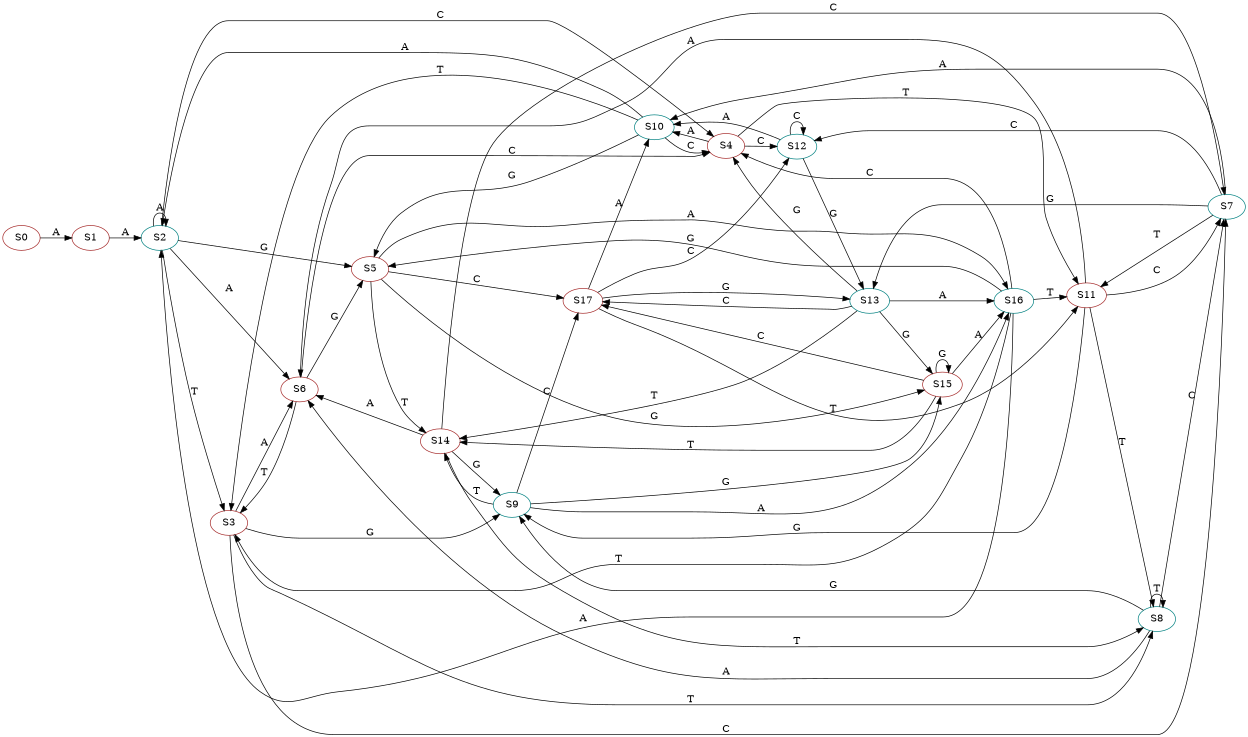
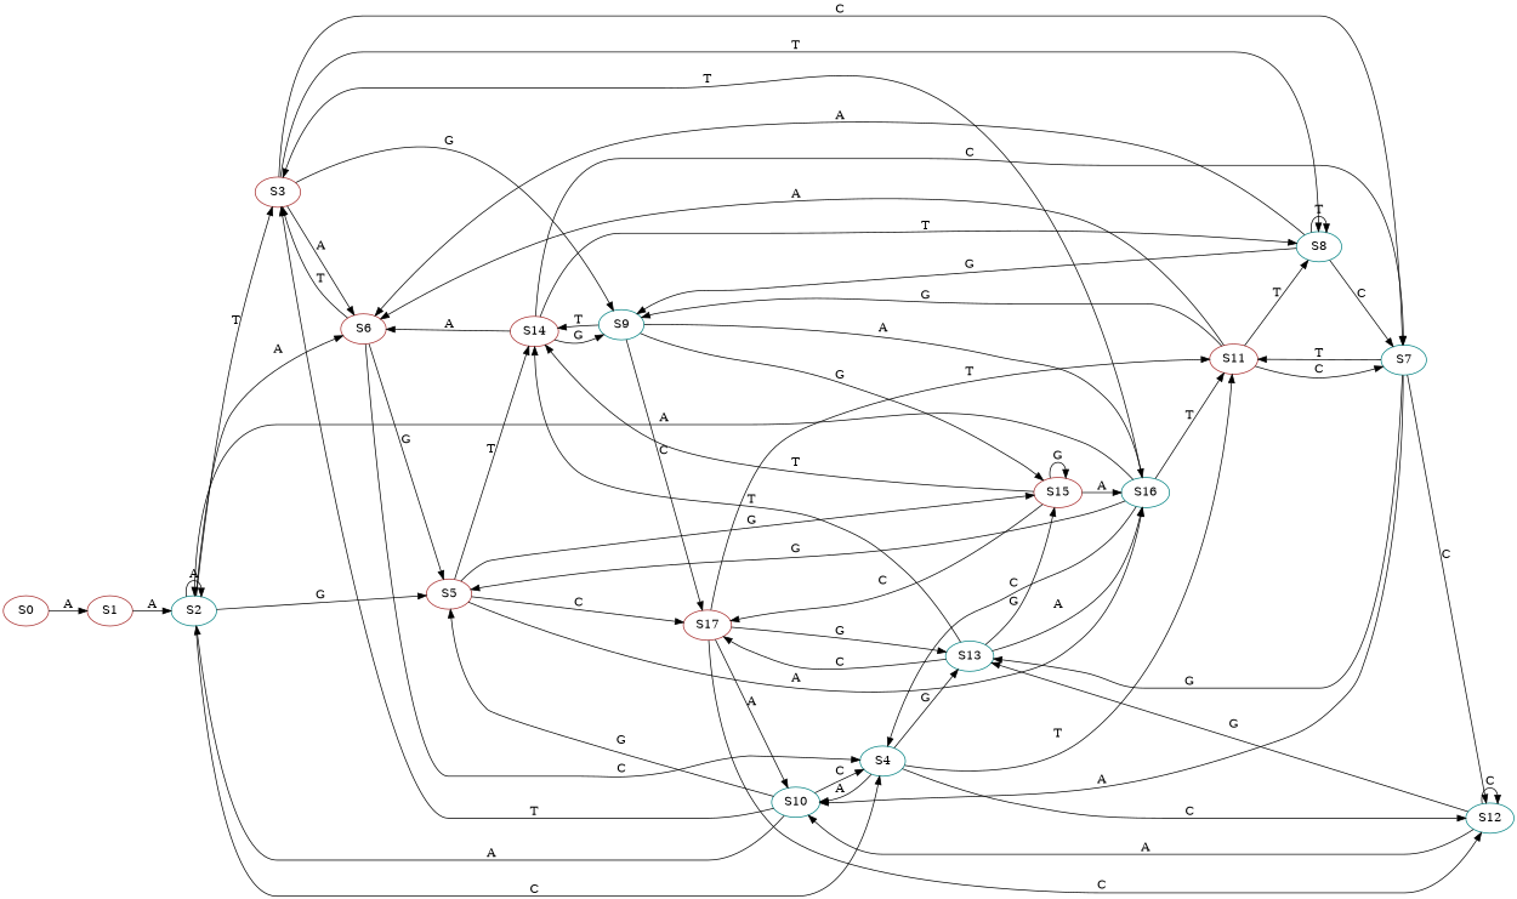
  strict digraph {
    rankdir=LR
    node [color=brown]
    S0
    S1
    S2 [color=teal]
    S3
-   S4
+   S4 [color=teal]
    S5
    S6
    S7 [color=teal]
    S8 [color=teal]
    S9 [color=teal]
    S10 [color=teal]
    S11
    S12 [color=teal]
    S13 [color=teal]
    S14
    S15
    S16 [color=teal]
    S17
    S0 -> S1 [label=A]
    S1 -> S2 [label=A]
    S2 -> S2 [label=A]
    S2 -> S3 [label=T]
    S2 -> S4 [label=C]
    S2 -> S5 [label=G]
    S2 -> S6 [label=A]
    S3 -> S6 [label=A]
    S3 -> S7 [label=C]
    S3 -> S8 [label=T]
    S3 -> S9 [label=G]
    S4 -> S10 [label=A]
    S4 -> S11 [label=T]
    S4 -> S12 [label=C]
-   S13 -> S4 [label=G]
+   S4 -> S13 [label=G]
    S5 -> S14 [label=T]
    S5 -> S15 [label=G]
    S5 -> S16 [label=A]
    S5 -> S17 [label=C]
    S6 -> S3 [label=T]
    S6 -> S4 [label=C]
    S6 -> S5 [label=G]
    S7 -> S10 [label=A]
    S7 -> S11 [label=T]
    S7 -> S12 [label=C]
    S7 -> S13 [label=G]
    S8 -> S6 [label=A]
    S8 -> S7 [label=C]
    S8 -> S8 [label=T]
    S8 -> S9 [label=G]
    S9 -> S14 [label=T]
    S9 -> S15 [label=G]
    S9 -> S16 [label=A]
    S9 -> S17 [label=C]
    S10 -> S2 [label=A]
    S10 -> S3 [label=T]
    S10 -> S4 [label=C]
    S10 -> S5 [label=G]
    S11 -> S6 [label=A]
    S11 -> S7 [label=C]
    S11 -> S8 [label=T]
    S11 -> S9 [label=G]
    S12 -> S10 [label=A]
    S12 -> S12 [label=C]
    S12 -> S13 [label=G]
    S13 -> S14 [label=T]
    S13 -> S15 [label=G]
    S13 -> S16 [label=A]
    S13 -> S17 [label=C]
    S14 -> S6 [label=A]
    S14 -> S7 [label=C]
    S14 -> S8 [label=T]
    S14 -> S9 [label=G]
    S15 -> S14 [label=T]
    S15 -> S15 [label=G]
    S15 -> S16 [label=A]
    S15 -> S17 [label=C]
    S16 -> S2 [label=A]
    S16 -> S3 [label=T]
    S16 -> S4 [label=C]
    S16 -> S5 [label=G]
    S16 -> S11 [label=T]
    S17 -> S10 [label=A]
    S17 -> S11 [label=T]
    S17 -> S12 [label=C]
    S17 -> S13 [label=G]
  }
